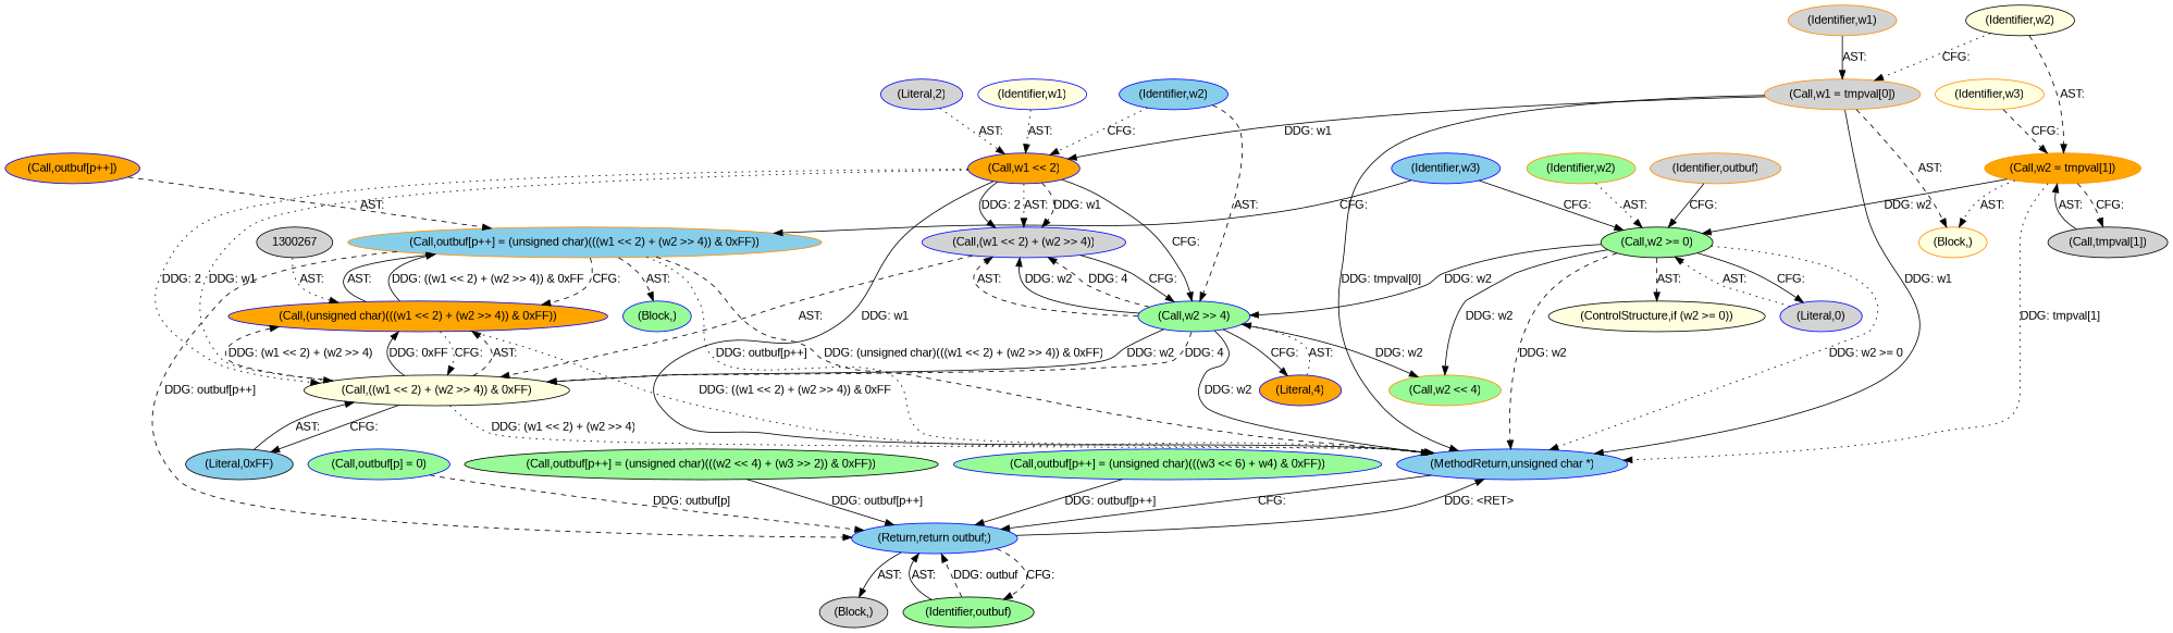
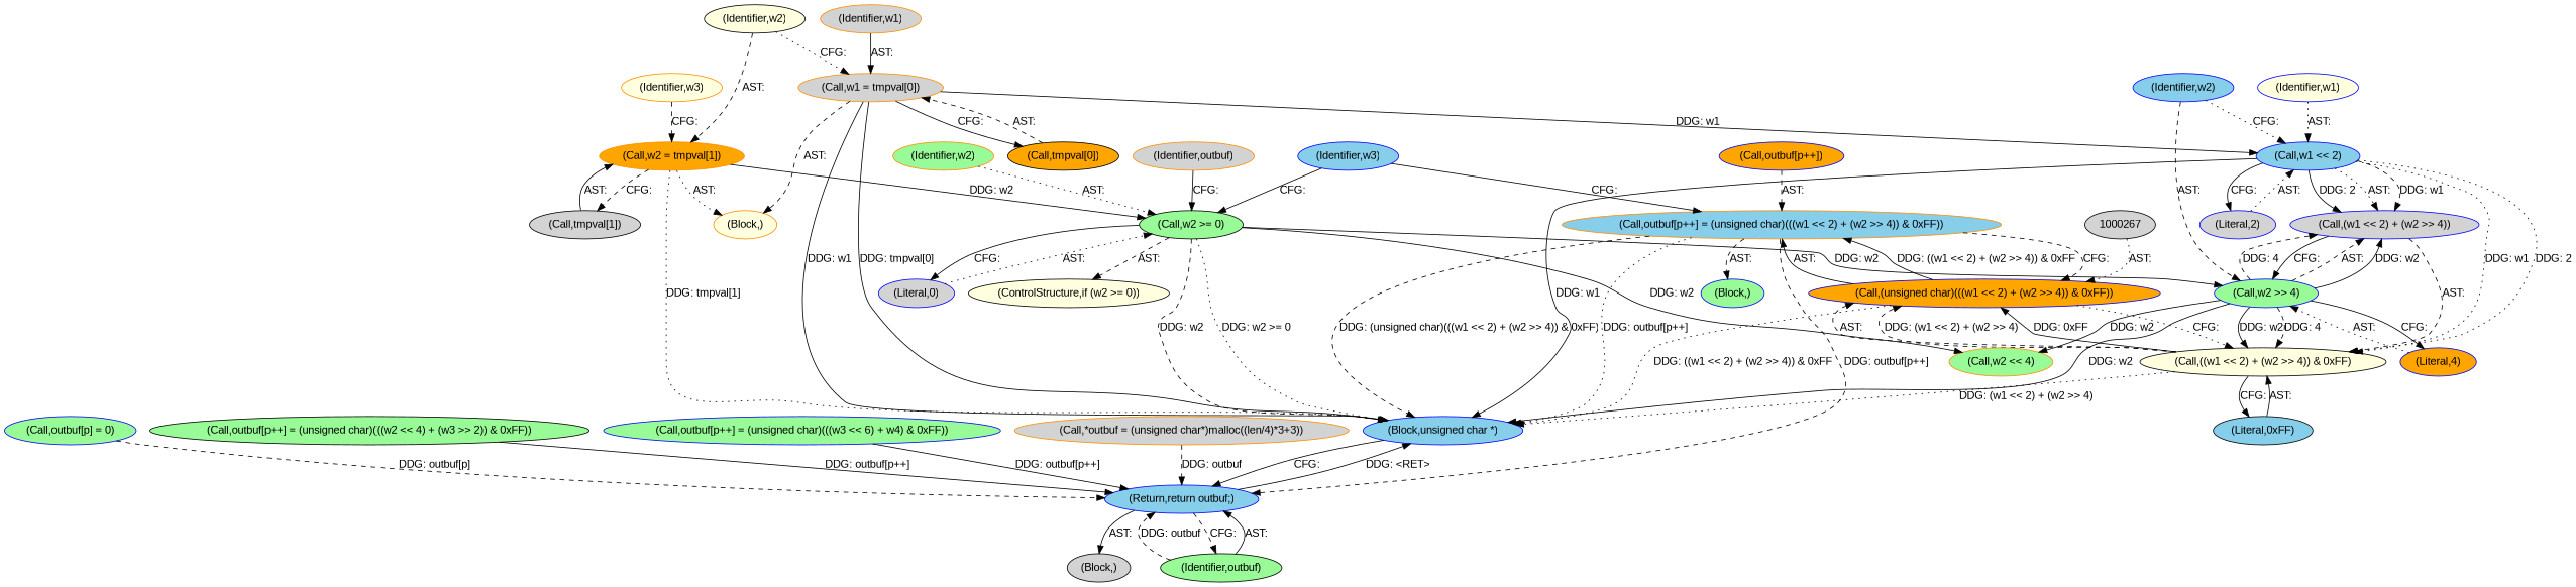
  digraph {
    fontname="Liberation Sans"
    node [color=blue fillcolor=lightgrey fontname="Liberation Sans" style=filled]
    edge [fontname="Liberation Sans" style=solid]
    n1 [color=darkorange fillcolor=skyblue label="(Call,outbuf[p++] = (unsigned char)(((w1 << 2) + (w2 >> 4)) & 0xFF))"]
    n2 [fillcolor=orange label="(Call,(unsigned char)(((w1 << 2) + (w2 >> 4)) & 0xFF))"]
    n3 [fillcolor=skyblue label="(Return,return outbuf;)"]
-   n4 [fillcolor=skyblue label="(MethodReturn,unsigned char *)"]
+   n4 [fillcolor=skyblue label="(Block,unsigned char *)"]
    n5 [fillcolor=palegreen label="(Block,)"]
    n6 [color=black fillcolor=lightyellow label="(Call,((w1 << 2) + (w2 >> 4)) & 0xFF)"]
    n7 [color=black label="(Block,)"]
    n8 [color=black fillcolor=palegreen label="(Identifier,outbuf)"]
    n9 [color=black fillcolor=skyblue label="(Literal,0xFF)"]
-   n10 [fillcolor=orange label="(Call,w1 << 2)"]
+   n10 [fillcolor=skyblue label="(Call,w1 << 2)"]
    n11 [label="(Call,(w1 << 2) + (w2 >> 4))"]
    n12 [label="(Literal,2)"]
    n13 [fillcolor=palegreen label="(Call,w2 >> 4)"]
    n14 [color=darkorange label="(Call,w1 = tmpval[0])"]
+   n15 [color=black fillcolor=orange label="(Call,tmpval[0])"]
    n16 [color=darkorange fillcolor=lightyellow label="(Block,)"]
    n17 [color=darkorange fillcolor=palegreen label="(Call,w2 << 4)"]
    n18 [fillcolor=orange label="(Literal,4)"]
    n19 [color=black fillcolor=palegreen label="(Call,w2 >= 0)"]
    n20 [color=black fillcolor=lightyellow label="(ControlStructure,if (w2 >= 0))"]
    n21 [label="(Literal,0)"]
    n22 [color=darkorange fillcolor=orange label="(Call,w2 = tmpval[1])"]
    n23 [color=black label="(Call,tmpval[1])"]
    n24 [fillcolor=orange label="(Call,outbuf[p++])"]
    n25 [fillcolor=skyblue label="(Identifier,w3)"]
    n26 [fillcolor=palegreen label="(Call,outbuf[p] = 0)"]
    n27 [color=black fillcolor=lightyellow label="(Identifier,w2)"]
    n28 [color=black fillcolor=palegreen label="(Call,outbuf[p++] = (unsigned char)(((w2 << 4) + (w3 >> 2)) & 0xFF))"]
    n29 [color=darkorange label="(Identifier,w1)"]
    n30 [color=darkorange fillcolor=lightyellow label="(Identifier,w3)"]
    n31 [color=darkorange label="(Identifier,outbuf)"]
    n32 [fillcolor=palegreen label="(Call,outbuf[p++] = (unsigned char)(((w3 << 6) + w4) & 0xFF))"]
    n33 [color=darkorange fillcolor=palegreen label="(Identifier,w2)"]
+   n34 [color=darkorange label="(Call,*outbuf = (unsigned char*)malloc((len/4)*3+3))"]
    n35 [fillcolor=skyblue label="(Identifier,w2)"]
    n36 [fillcolor=lightyellow label="(Identifier,w1)"]
-   1000267 [color=black label=1300267]
+   1000267 [color=black]
    n1 -> n2 [label="CFG: " style=dashed]
    n1 -> n3 [label="DDG: outbuf[p++]" style=dashed]
    n1 -> n4 [label="DDG: outbuf[p++]" style=dotted]
    n1 -> n4 [label="DDG: (unsigned char)(((w1 << 2) + (w2 >> 4)) & 0xFF)" style=dashed]
    n1 -> n5 [label="AST: " style=dashed]
    n2 -> n1 [label="AST: "]
    n2 -> n1 [label="DDG: ((w1 << 2) + (w2 >> 4)) & 0xFF"]
    n2 -> n4 [label="DDG: ((w1 << 2) + (w2 >> 4)) & 0xFF" style=dotted]
    n2 -> n6 [label="CFG: " style=dotted]
    n3 -> n4 [label="DDG: <RET>"]
    n3 -> n7 [label="AST: "]
    n3 -> n8 [label="CFG: " style=dashed]
    n4 -> n3 [label="CFG: "]
    n6 -> n2 [label="AST: " style=dashed]
    n6 -> n2 [label="DDG: (w1 << 2) + (w2 >> 4)" style=dashed]
    n6 -> n2 [label="DDG: 0xFF"]
    n6 -> n4 [label="DDG: (w1 << 2) + (w2 >> 4)" style=dotted]
    n6 -> n9 [label="CFG: "]
    n8 -> n3 [label="AST: "]
    n8 -> n3 [label="DDG: outbuf" style=dashed]
    n9 -> n6 [label="AST: "]
    n10 -> n4 [label="DDG: w1"]
    n10 -> n6 [label="DDG: w1" style=dotted]
    n10 -> n6 [label="DDG: 2" style=dotted]
    n10 -> n11 [label="AST: " style=dotted]
    n10 -> n11 [label="DDG: w1" style=dashed]
    n10 -> n11 [label="DDG: 2"]
-   n10 -> n13 [label="CFG: "]
+   n10 -> n12 [label="CFG: "]
    n11 -> n6 [label="AST: " style=dashed]
    n11 -> n13 [label="CFG: "]
    n12 -> n10 [label="AST: " style=dotted]
    n13 -> n4 [label="DDG: w2"]
    n13 -> n6 [label="DDG: w2"]
    n13 -> n6 [label="DDG: 4" style=dashed]
    n13 -> n11 [label="AST: " style=dashed]
    n13 -> n11 [label="DDG: w2"]
    n13 -> n11 [label="DDG: 4" style=dashed]
    n13 -> n17 [label="DDG: w2"]
    n13 -> n18 [label="CFG: "]
    n14 -> n4 [label="DDG: w1"]
    n14 -> n4 [label="DDG: tmpval[0]"]
    n14 -> n10 [label="DDG: w1"]
+   n14 -> n15 [label="CFG: "]
    n14 -> n16 [label="AST: " style=dashed]
+   n15 -> n14 [label="AST: " style=dashed]
    n18 -> n13 [label="AST: " style=dotted]
    n19 -> n4 [label="DDG: w2" style=dashed]
    n19 -> n4 [label="DDG: w2 >= 0" style=dotted]
    n19 -> n13 [label="DDG: w2"]
    n19 -> n17 [label="DDG: w2"]
    n19 -> n20 [label="AST: " style=dashed]
    n19 -> n21 [label="CFG: "]
    n21 -> n19 [label="AST: " style=dotted]
    n22 -> n4 [label="DDG: tmpval[1]" style=dotted]
    n22 -> n16 [label="AST: " style=dotted]
    n22 -> n19 [label="DDG: w2"]
    n22 -> n23 [label="CFG: " style=dashed]
    n23 -> n22 [label="AST: "]
    n24 -> n1 [label="AST: " style=dashed]
    n25 -> n1 [label="CFG: "]
    n25 -> n19 [label="CFG: "]
    n26 -> n3 [label="DDG: outbuf[p]" style=dashed]
    n27 -> n14 [label="CFG: " style=dotted]
    n27 -> n22 [label="AST: " style=dashed]
    n28 -> n3 [label="DDG: outbuf[p++]"]
    n29 -> n14 [label="AST: "]
    n30 -> n22 [label="CFG: " style=dashed]
    n31 -> n19 [label="CFG: "]
    n32 -> n3 [label="DDG: outbuf[p++]"]
    n33 -> n19 [label="AST: " style=dotted]
+   n34 -> n3 [label="DDG: outbuf" style=dashed]
    n35 -> n10 [label="CFG: " style=dotted]
    n35 -> n13 [label="AST: " style=dashed]
    n36 -> n10 [label="AST: " style=dotted]
    1000267 -> n2 [label="AST: " style=dotted]
  }
